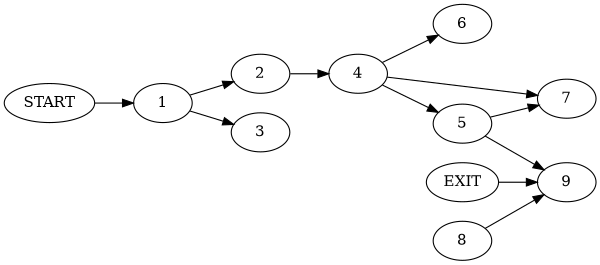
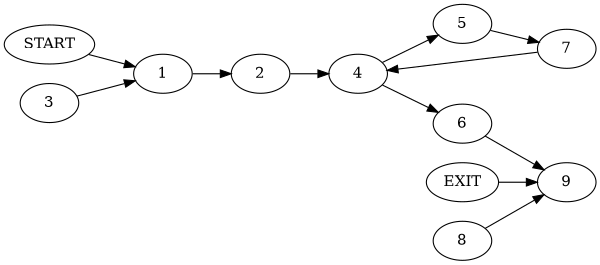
  digraph {
    rankdir=LR
    n1 [label=START]
    1
    2
    3
    n5 [label=EXIT]
    9
    4
    5
    6
    7
    8
    n1 -> 1
    1 -> 2
-   1 -> 3
+   3 -> 1
    2 -> 4
    n5 -> 9
    4 -> 5
    4 -> 6
    5 -> 7
-   5 -> 9
-   4 -> 7
+   6 -> 9
+   7 -> 4
    8 -> 9
  }
